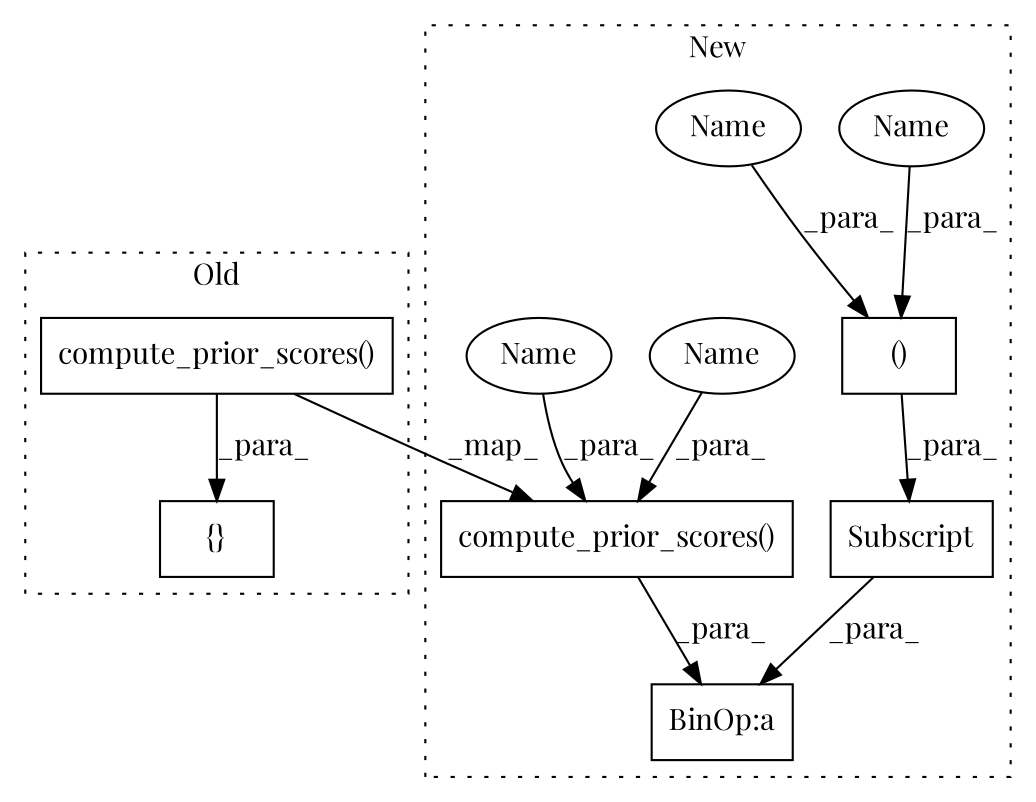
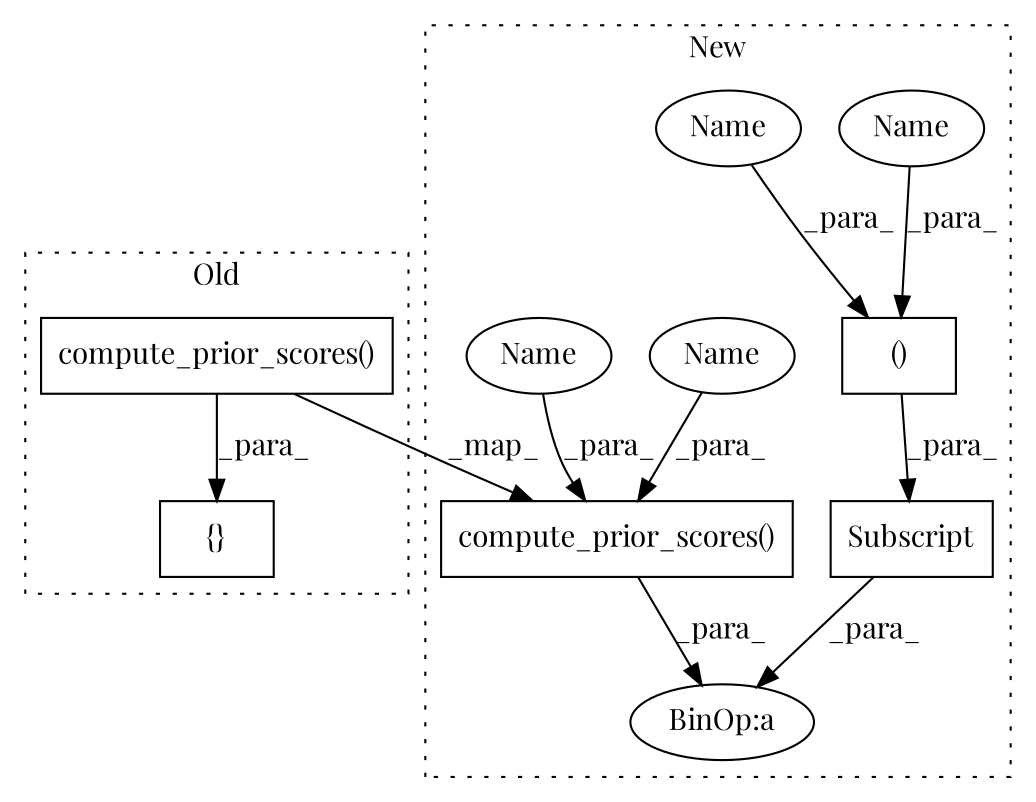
  digraph {
    fontname="Playfair Display"
    node [a=87 l=1 shape=box fontname="Playfair Display"]
    edge [fontname="Playfair Display"]
    n1 [a=75 l="26,1" label="compute_prior_scores()" s="7636,7682"]
    n2 [a=59 l="18,0" label="{}" s="7618,7683"]
    n3 [a=75 l="26,1" label="compute_prior_scores()" s="7829,7875"]
-   n4 [a=82 l=19 label="BinOp:a" s=7810]
+   n4 [a=82 l=19 label="BinOp:a" s=7810 shape=ellipse]
    n5 [a=54 l=9 label="()" s=7800]
    n6 [a=63 l="28,0" label=Subscript s="7782,0"]
    n7 [label=Name s=7799 shape=ellipse]
    n8 [label=Name s=7855 shape=ellipse]
    n9 [label=Name s=7802 shape=ellipse]
    n10 [label=Name s=7858 shape=ellipse]
    subgraph cluster_1 {
      label=Old
      style=dotted
      n1
      n2
    }
    subgraph cluster_2 {
      label=New
      style=dotted
      n3
      n4
      n5
      n6
      n7
      n8
      n9
      n10
    }
    n1 -> n2 [label=_para_]
    n1 -> n3 [label=_map_]
    n3 -> n4 [label=_para_]
    n5 -> n6 [label=_para_]
    n6 -> n4 [label=_para_]
    n7 -> n5 [label=_para_]
    n8 -> n3 [label=_para_]
    n9 -> n5 [label=_para_]
    n10 -> n3 [label=_para_]
  }
